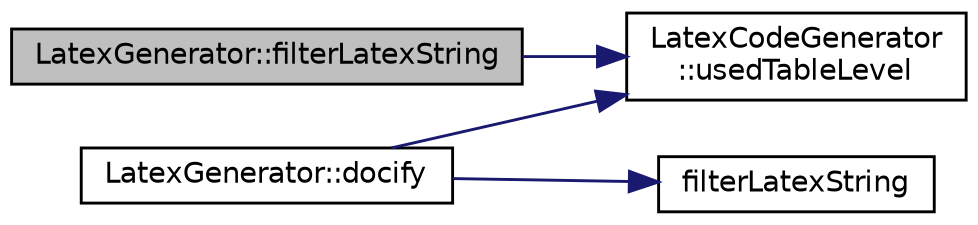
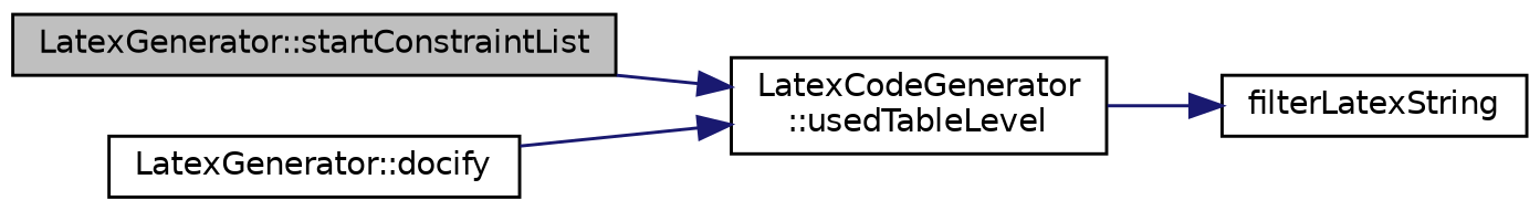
  digraph {
    rankdir=LR
    node [color=black fillcolor=white fontname=Helvetica fontsize=10 shape=record style=filled]
    edge [color=midnightblue fontname=Helvetica fontsize=10 labelfontname=Helvetica labelfontsize=10 style=solid]
-   n1 [fillcolor=grey75 fontcolor=black height=0.2 label="LatexGenerator::filterLatexString" width=0.4]
+   n1 [fillcolor=grey75 fontcolor=black height=0.2 label="LatexGenerator::startConstraintList" width=0.4]
    n2 [height=0.2 label="LatexCodeGenerator\l::usedTableLevel" width=0.4]
    n3 [height=0.2 label="LatexGenerator::docify" width=0.4]
    n4 [height=0.2 label=filterLatexString width=0.4]
    n1 -> n2
    n3 -> n2
-   n3 -> n4
+   n2 -> n4
  }
